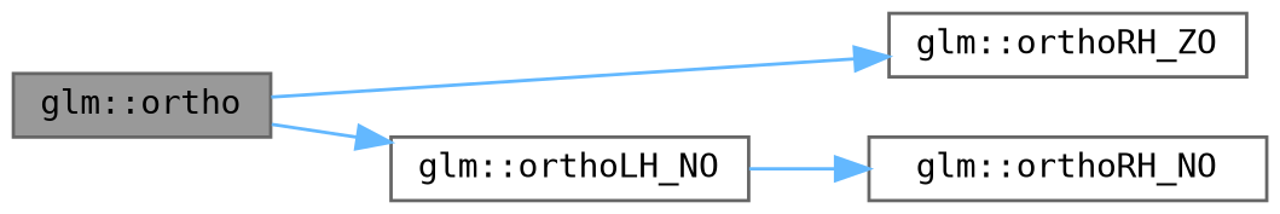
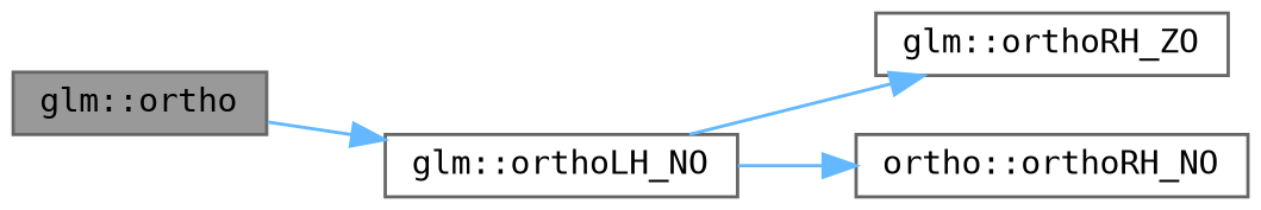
  digraph {
    rankdir=LR
    node [color=grey40 fillcolor=white fontname=Terminal fontsize=10 shape=box style=filled]
    edge [color=steelblue1 fontname=Terminal fontsize=10 labelfontname=Helvetica labelfontsize=10 style=solid]
    n1 [color=gray40 fillcolor=grey60 fontcolor=black height=0.2 label="glm::ortho" width=0.4]
    n2 [height=0.2 label="glm::orthoLH_NO" width=0.4]
    n3 [height=0.2 label="glm::orthoRH_ZO" width=0.4]
-   n4 [height=0.2 label="glm::orthoRH_NO" width=0.4]
+   n4 [height=0.2 label="ortho::orthoRH_NO" width=0.4]
    n1 -> n2
-   n1 -> n3
+   n2 -> n3
    n2 -> n4
  }
